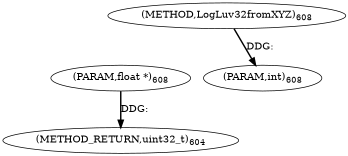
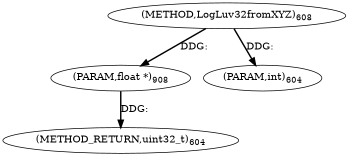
  digraph {
    edge [style=bold]
    n1 [label=<(METHOD,LogLuv32fromXYZ)<SUB>608</SUB>>]
-   n2 [label=<(PARAM,float *)<SUB>608</SUB>>]
-   n3 [label=<(PARAM,int)<SUB>608</SUB>>]
+   n2 [label=<(PARAM,float *)<SUB>908</SUB>>]
+   n3 [label=<(PARAM,int)<SUB>604</SUB>>]
    n4 [label=<(METHOD_RETURN,uint32_t)<SUB>604</SUB>>]
+   n1 -> n2 [label="DDG: "]
    n1 -> n3 [label="DDG: "]
    n2 -> n4 [label="DDG: "]
  }
